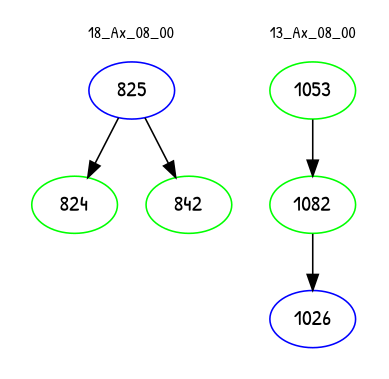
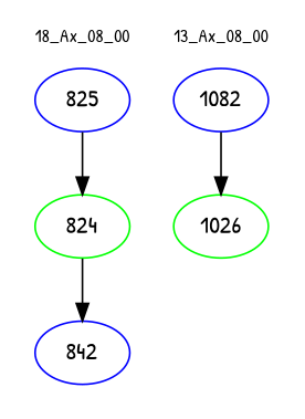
  digraph {
    fontname="Patrick Hand"
    node [color=green fontname="Patrick Hand"]
    edge [color=black fontname="Patrick Hand"]
    n1 [label=824]
    n2 [color=blue label=825]
-   n3 [label=842]
-   n4 [label=1053]
-   n5 [color=blue label=1026]
-   n6 [label=1082]
+   n3 [color=blue label=842]
+   n5 [label=1026]
+   n6 [color=blue label=1082]
    subgraph cluster_1 {
      color=white
      fontsize=10
      label="18_Ax_08_00"
      n1
      n2
      n3
    }
    subgraph cluster_2 {
      color=white
      fontsize=10
      label="13_Ax_08_00"
-     n4
      n5
      n6
    }
-   n2 -> n3
+   n1 -> n3
    n2 -> n1
-   n4 -> n6
    n6 -> n5
  }
